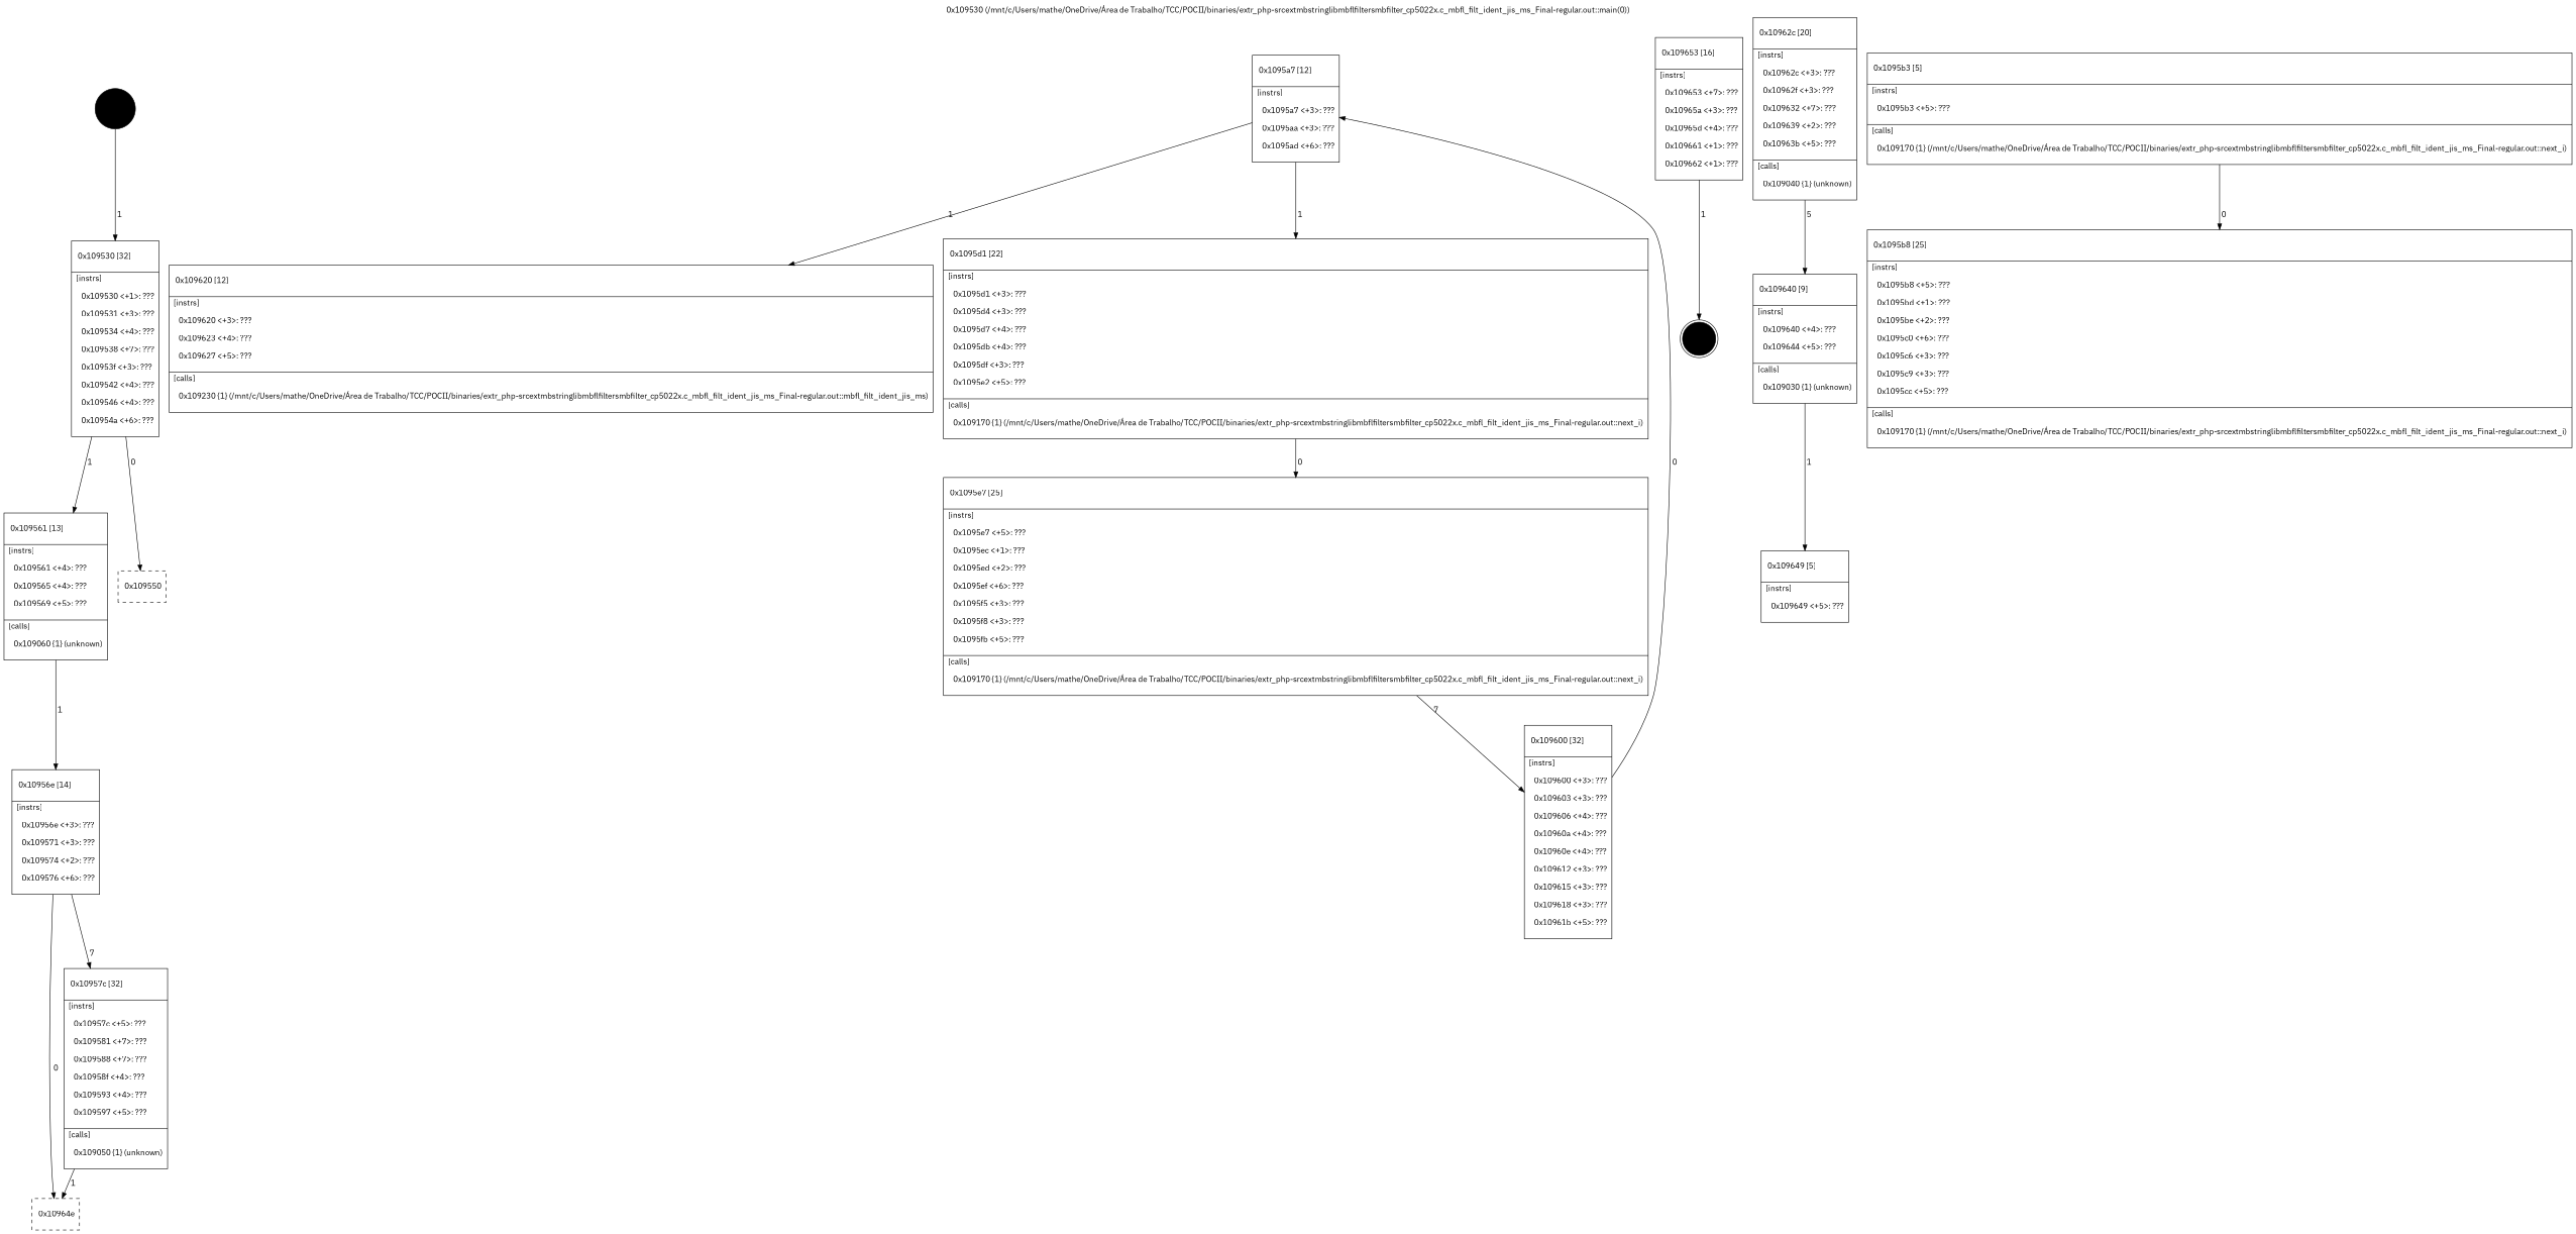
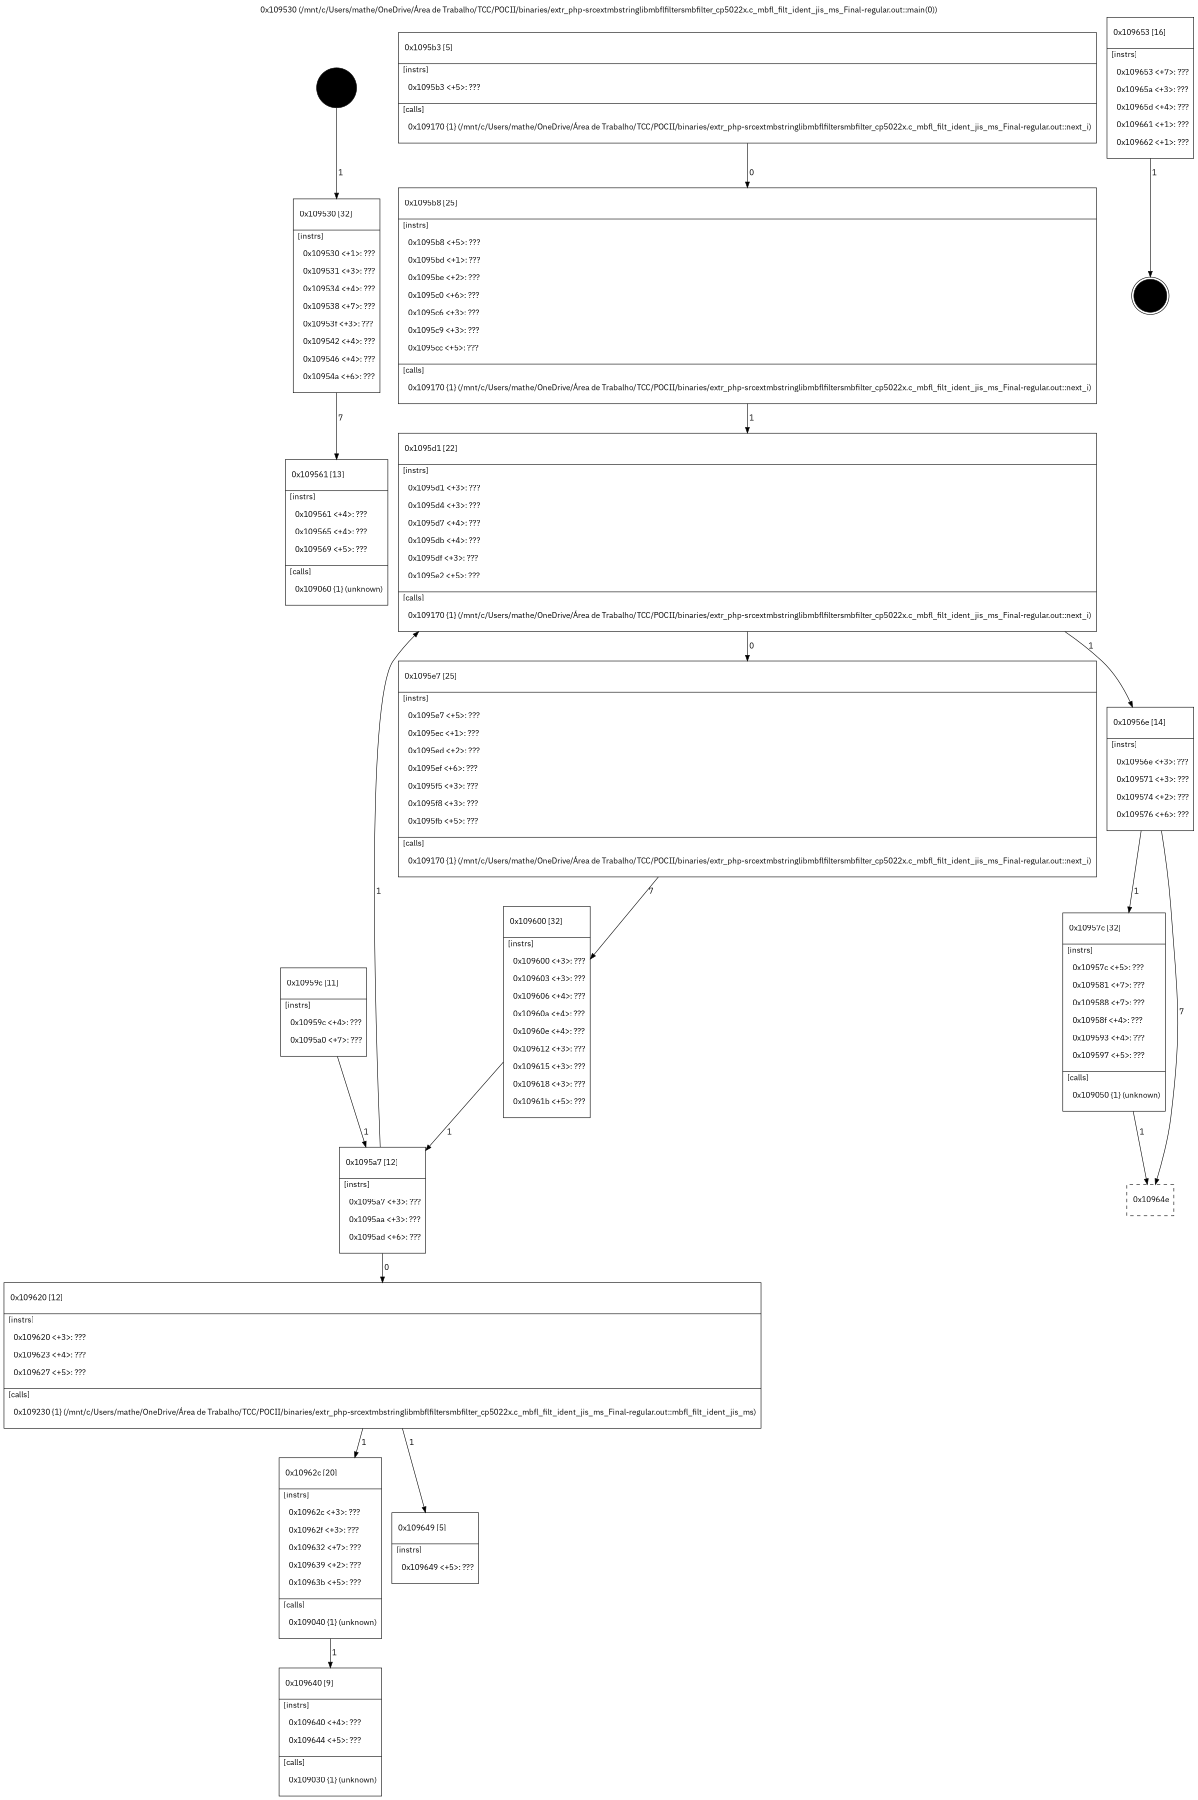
  digraph {
    fontname="IBM Plex Sans"
    label="0x109530 (/mnt/c/Users/mathe/OneDrive/Área de Trabalho/TCC/POCII/binaries/extr_php-srcextmbstringlibmbflfiltersmbfilter_cp5022x.c_mbfl_filt_ident_jis_ms_Final-regular.out::main(0))"
    labelloc=t
    node [fontname="IBM Plex Sans" shape=record]
    edge [fontname="IBM Plex Sans"]
    Entry [fillcolor=black height=0.3 shape=circle style=filled width=0.3]
    n2 [label="{\n     0x109530 [32]\l\n     | [instrs]\l\n     &nbsp;&nbsp;0x109530 \<+1\>: ???\l\n     &nbsp;&nbsp;0x109531 \<+3\>: ???\l\n     &nbsp;&nbsp;0x109534 \<+4\>: ???\l\n     &nbsp;&nbsp;0x109538 \<+7\>: ???\l\n     &nbsp;&nbsp;0x10953f \<+3\>: ???\l\n     &nbsp;&nbsp;0x109542 \<+4\>: ???\l\n     &nbsp;&nbsp;0x109546 \<+4\>: ???\l\n     &nbsp;&nbsp;0x10954a \<+6\>: ???\l\n  }"]
    n3 [label="{\n     0x109561 [13]\l\n     | [instrs]\l\n     &nbsp;&nbsp;0x109561 \<+4\>: ???\l\n     &nbsp;&nbsp;0x109565 \<+4\>: ???\l\n     &nbsp;&nbsp;0x109569 \<+5\>: ???\l\n     | [calls]\l\n     &nbsp;&nbsp;0x109060 \{1\} (unknown)\l\n  }"]
-   n4 [label="{\n     0x109550\l\n  }" style=dashed]
    n5 [label="{\n     0x10956e [14]\l\n     | [instrs]\l\n     &nbsp;&nbsp;0x10956e \<+3\>: ???\l\n     &nbsp;&nbsp;0x109571 \<+3\>: ???\l\n     &nbsp;&nbsp;0x109574 \<+2\>: ???\l\n     &nbsp;&nbsp;0x109576 \<+6\>: ???\l\n  }"]
    n6 [label="{\n     0x10964e\l\n  }" style=dashed]
    n7 [label="{\n     0x10957c [32]\l\n     | [instrs]\l\n     &nbsp;&nbsp;0x10957c \<+5\>: ???\l\n     &nbsp;&nbsp;0x109581 \<+7\>: ???\l\n     &nbsp;&nbsp;0x109588 \<+7\>: ???\l\n     &nbsp;&nbsp;0x10958f \<+4\>: ???\l\n     &nbsp;&nbsp;0x109593 \<+4\>: ???\l\n     &nbsp;&nbsp;0x109597 \<+5\>: ???\l\n     | [calls]\l\n     &nbsp;&nbsp;0x109050 \{1\} (unknown)\l\n  }"]
+   n8 [label="{\n     0x10959c [11]\l\n     | [instrs]\l\n     &nbsp;&nbsp;0x10959c \<+4\>: ???\l\n     &nbsp;&nbsp;0x1095a0 \<+7\>: ???\l\n  }"]
    n9 [label="{\n     0x1095a7 [12]\l\n     | [instrs]\l\n     &nbsp;&nbsp;0x1095a7 \<+3\>: ???\l\n     &nbsp;&nbsp;0x1095aa \<+3\>: ???\l\n     &nbsp;&nbsp;0x1095ad \<+6\>: ???\l\n  }"]
    Exit [fillcolor=black height=0.3 peripheries=2 shape=circle style=filled width=0.3]
    n11 [label="{\n     0x109620 [12]\l\n     | [instrs]\l\n     &nbsp;&nbsp;0x109620 \<+3\>: ???\l\n     &nbsp;&nbsp;0x109623 \<+4\>: ???\l\n     &nbsp;&nbsp;0x109627 \<+5\>: ???\l\n     | [calls]\l\n     &nbsp;&nbsp;0x109230 \{1\} (/mnt/c/Users/mathe/OneDrive/Área de Trabalho/TCC/POCII/binaries/extr_php-srcextmbstringlibmbflfiltersmbfilter_cp5022x.c_mbfl_filt_ident_jis_ms_Final-regular.out::mbfl_filt_ident_jis_ms)\l\n  }"]
    n12 [label="{\n     0x1095d1 [22]\l\n     | [instrs]\l\n     &nbsp;&nbsp;0x1095d1 \<+3\>: ???\l\n     &nbsp;&nbsp;0x1095d4 \<+3\>: ???\l\n     &nbsp;&nbsp;0x1095d7 \<+4\>: ???\l\n     &nbsp;&nbsp;0x1095db \<+4\>: ???\l\n     &nbsp;&nbsp;0x1095df \<+3\>: ???\l\n     &nbsp;&nbsp;0x1095e2 \<+5\>: ???\l\n     | [calls]\l\n     &nbsp;&nbsp;0x109170 \{1\} (/mnt/c/Users/mathe/OneDrive/Área de Trabalho/TCC/POCII/binaries/extr_php-srcextmbstringlibmbflfiltersmbfilter_cp5022x.c_mbfl_filt_ident_jis_ms_Final-regular.out::next_i)\l\n  }"]
    n13 [label="{\n     0x10962c [20]\l\n     | [instrs]\l\n     &nbsp;&nbsp;0x10962c \<+3\>: ???\l\n     &nbsp;&nbsp;0x10962f \<+3\>: ???\l\n     &nbsp;&nbsp;0x109632 \<+7\>: ???\l\n     &nbsp;&nbsp;0x109639 \<+2\>: ???\l\n     &nbsp;&nbsp;0x10963b \<+5\>: ???\l\n     | [calls]\l\n     &nbsp;&nbsp;0x109040 \{1\} (unknown)\l\n  }"]
    n14 [label="{\n     0x1095b3 [5]\l\n     | [instrs]\l\n     &nbsp;&nbsp;0x1095b3 \<+5\>: ???\l\n     | [calls]\l\n     &nbsp;&nbsp;0x109170 \{1\} (/mnt/c/Users/mathe/OneDrive/Área de Trabalho/TCC/POCII/binaries/extr_php-srcextmbstringlibmbflfiltersmbfilter_cp5022x.c_mbfl_filt_ident_jis_ms_Final-regular.out::next_i)\l\n  }"]
    n15 [label="{\n     0x1095b8 [25]\l\n     | [instrs]\l\n     &nbsp;&nbsp;0x1095b8 \<+5\>: ???\l\n     &nbsp;&nbsp;0x1095bd \<+1\>: ???\l\n     &nbsp;&nbsp;0x1095be \<+2\>: ???\l\n     &nbsp;&nbsp;0x1095c0 \<+6\>: ???\l\n     &nbsp;&nbsp;0x1095c6 \<+3\>: ???\l\n     &nbsp;&nbsp;0x1095c9 \<+3\>: ???\l\n     &nbsp;&nbsp;0x1095cc \<+5\>: ???\l\n     | [calls]\l\n     &nbsp;&nbsp;0x109170 \{1\} (/mnt/c/Users/mathe/OneDrive/Área de Trabalho/TCC/POCII/binaries/extr_php-srcextmbstringlibmbflfiltersmbfilter_cp5022x.c_mbfl_filt_ident_jis_ms_Final-regular.out::next_i)\l\n  }"]
    n16 [label="{\n     0x109640 [9]\l\n     | [instrs]\l\n     &nbsp;&nbsp;0x109640 \<+4\>: ???\l\n     &nbsp;&nbsp;0x109644 \<+5\>: ???\l\n     | [calls]\l\n     &nbsp;&nbsp;0x109030 \{1\} (unknown)\l\n  }"]
    n17 [label="{\n     0x1095e7 [25]\l\n     | [instrs]\l\n     &nbsp;&nbsp;0x1095e7 \<+5\>: ???\l\n     &nbsp;&nbsp;0x1095ec \<+1\>: ???\l\n     &nbsp;&nbsp;0x1095ed \<+2\>: ???\l\n     &nbsp;&nbsp;0x1095ef \<+6\>: ???\l\n     &nbsp;&nbsp;0x1095f5 \<+3\>: ???\l\n     &nbsp;&nbsp;0x1095f8 \<+3\>: ???\l\n     &nbsp;&nbsp;0x1095fb \<+5\>: ???\l\n     | [calls]\l\n     &nbsp;&nbsp;0x109170 \{1\} (/mnt/c/Users/mathe/OneDrive/Área de Trabalho/TCC/POCII/binaries/extr_php-srcextmbstringlibmbflfiltersmbfilter_cp5022x.c_mbfl_filt_ident_jis_ms_Final-regular.out::next_i)\l\n  }"]
    n18 [label="{\n     0x109600 [32]\l\n     | [instrs]\l\n     &nbsp;&nbsp;0x109600 \<+3\>: ???\l\n     &nbsp;&nbsp;0x109603 \<+3\>: ???\l\n     &nbsp;&nbsp;0x109606 \<+4\>: ???\l\n     &nbsp;&nbsp;0x10960a \<+4\>: ???\l\n     &nbsp;&nbsp;0x10960e \<+4\>: ???\l\n     &nbsp;&nbsp;0x109612 \<+3\>: ???\l\n     &nbsp;&nbsp;0x109615 \<+3\>: ???\l\n     &nbsp;&nbsp;0x109618 \<+3\>: ???\l\n     &nbsp;&nbsp;0x10961b \<+5\>: ???\l\n  }"]
    n19 [label="{\n     0x109649 [5]\l\n     | [instrs]\l\n     &nbsp;&nbsp;0x109649 \<+5\>: ???\l\n  }"]
    n20 [label="{\n     0x109653 [16]\l\n     | [instrs]\l\n     &nbsp;&nbsp;0x109653 \<+7\>: ???\l\n     &nbsp;&nbsp;0x10965a \<+3\>: ???\l\n     &nbsp;&nbsp;0x10965d \<+4\>: ???\l\n     &nbsp;&nbsp;0x109661 \<+1\>: ???\l\n     &nbsp;&nbsp;0x109662 \<+1\>: ???\l\n  }"]
    Entry -> n2 [label=" 1"]
-   n2 -> n3 [label=" 1"]
-   n2 -> n4 [label=" 0"]
-   n3 -> n5 [label=" 1"]
-   n5 -> n6 [label=" 0"]
-   n5 -> n7 [label=" 7"]
+   n2 -> n3 [label=" 7"]
+   n12 -> n5 [label=" 1"]
+   n5 -> n6 [label=" 7"]
+   n5 -> n7 [label=" 1"]
    n7 -> n6 [label=" 1"]
-   n9 -> n11 [label=" 1"]
+   n8 -> n9 [label=" 1"]
+   n9 -> n11 [label=" 0"]
    n9 -> n12 [label=" 1"]
+   n11 -> n13 [label=" 1"]
    n12 -> n17 [label=" 0"]
-   n13 -> n16 [label=" 5"]
+   n13 -> n16 [label=" 1"]
    n14 -> n15 [label=" 0"]
-   n16 -> n19 [label=" 1"]
+   n15 -> n12 [label=" 1"]
+   n11 -> n19 [label=" 1"]
    n17 -> n18 [label=" 7"]
-   n18 -> n9 [label=" 0"]
+   n18 -> n9 [label=" 1"]
    n20 -> Exit [label=" 1"]
  }
